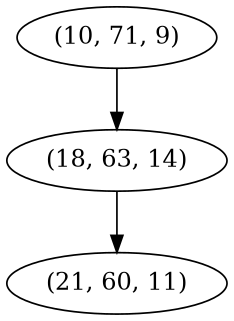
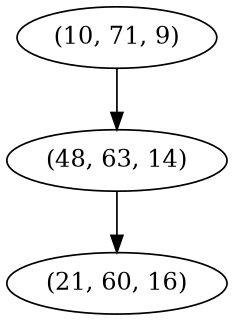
  digraph {
    n1 [label="(10, 71, 9)"]
-   "(18, 63, 14)"
-   "(21, 60, 16)" [label="(21, 60, 11)"]
+   "(18, 63, 14)" [label="(48, 63, 14)"]
+   "(21, 60, 16)"
    n1 -> "(18, 63, 14)"
    "(18, 63, 14)" -> "(21, 60, 16)"
  }
